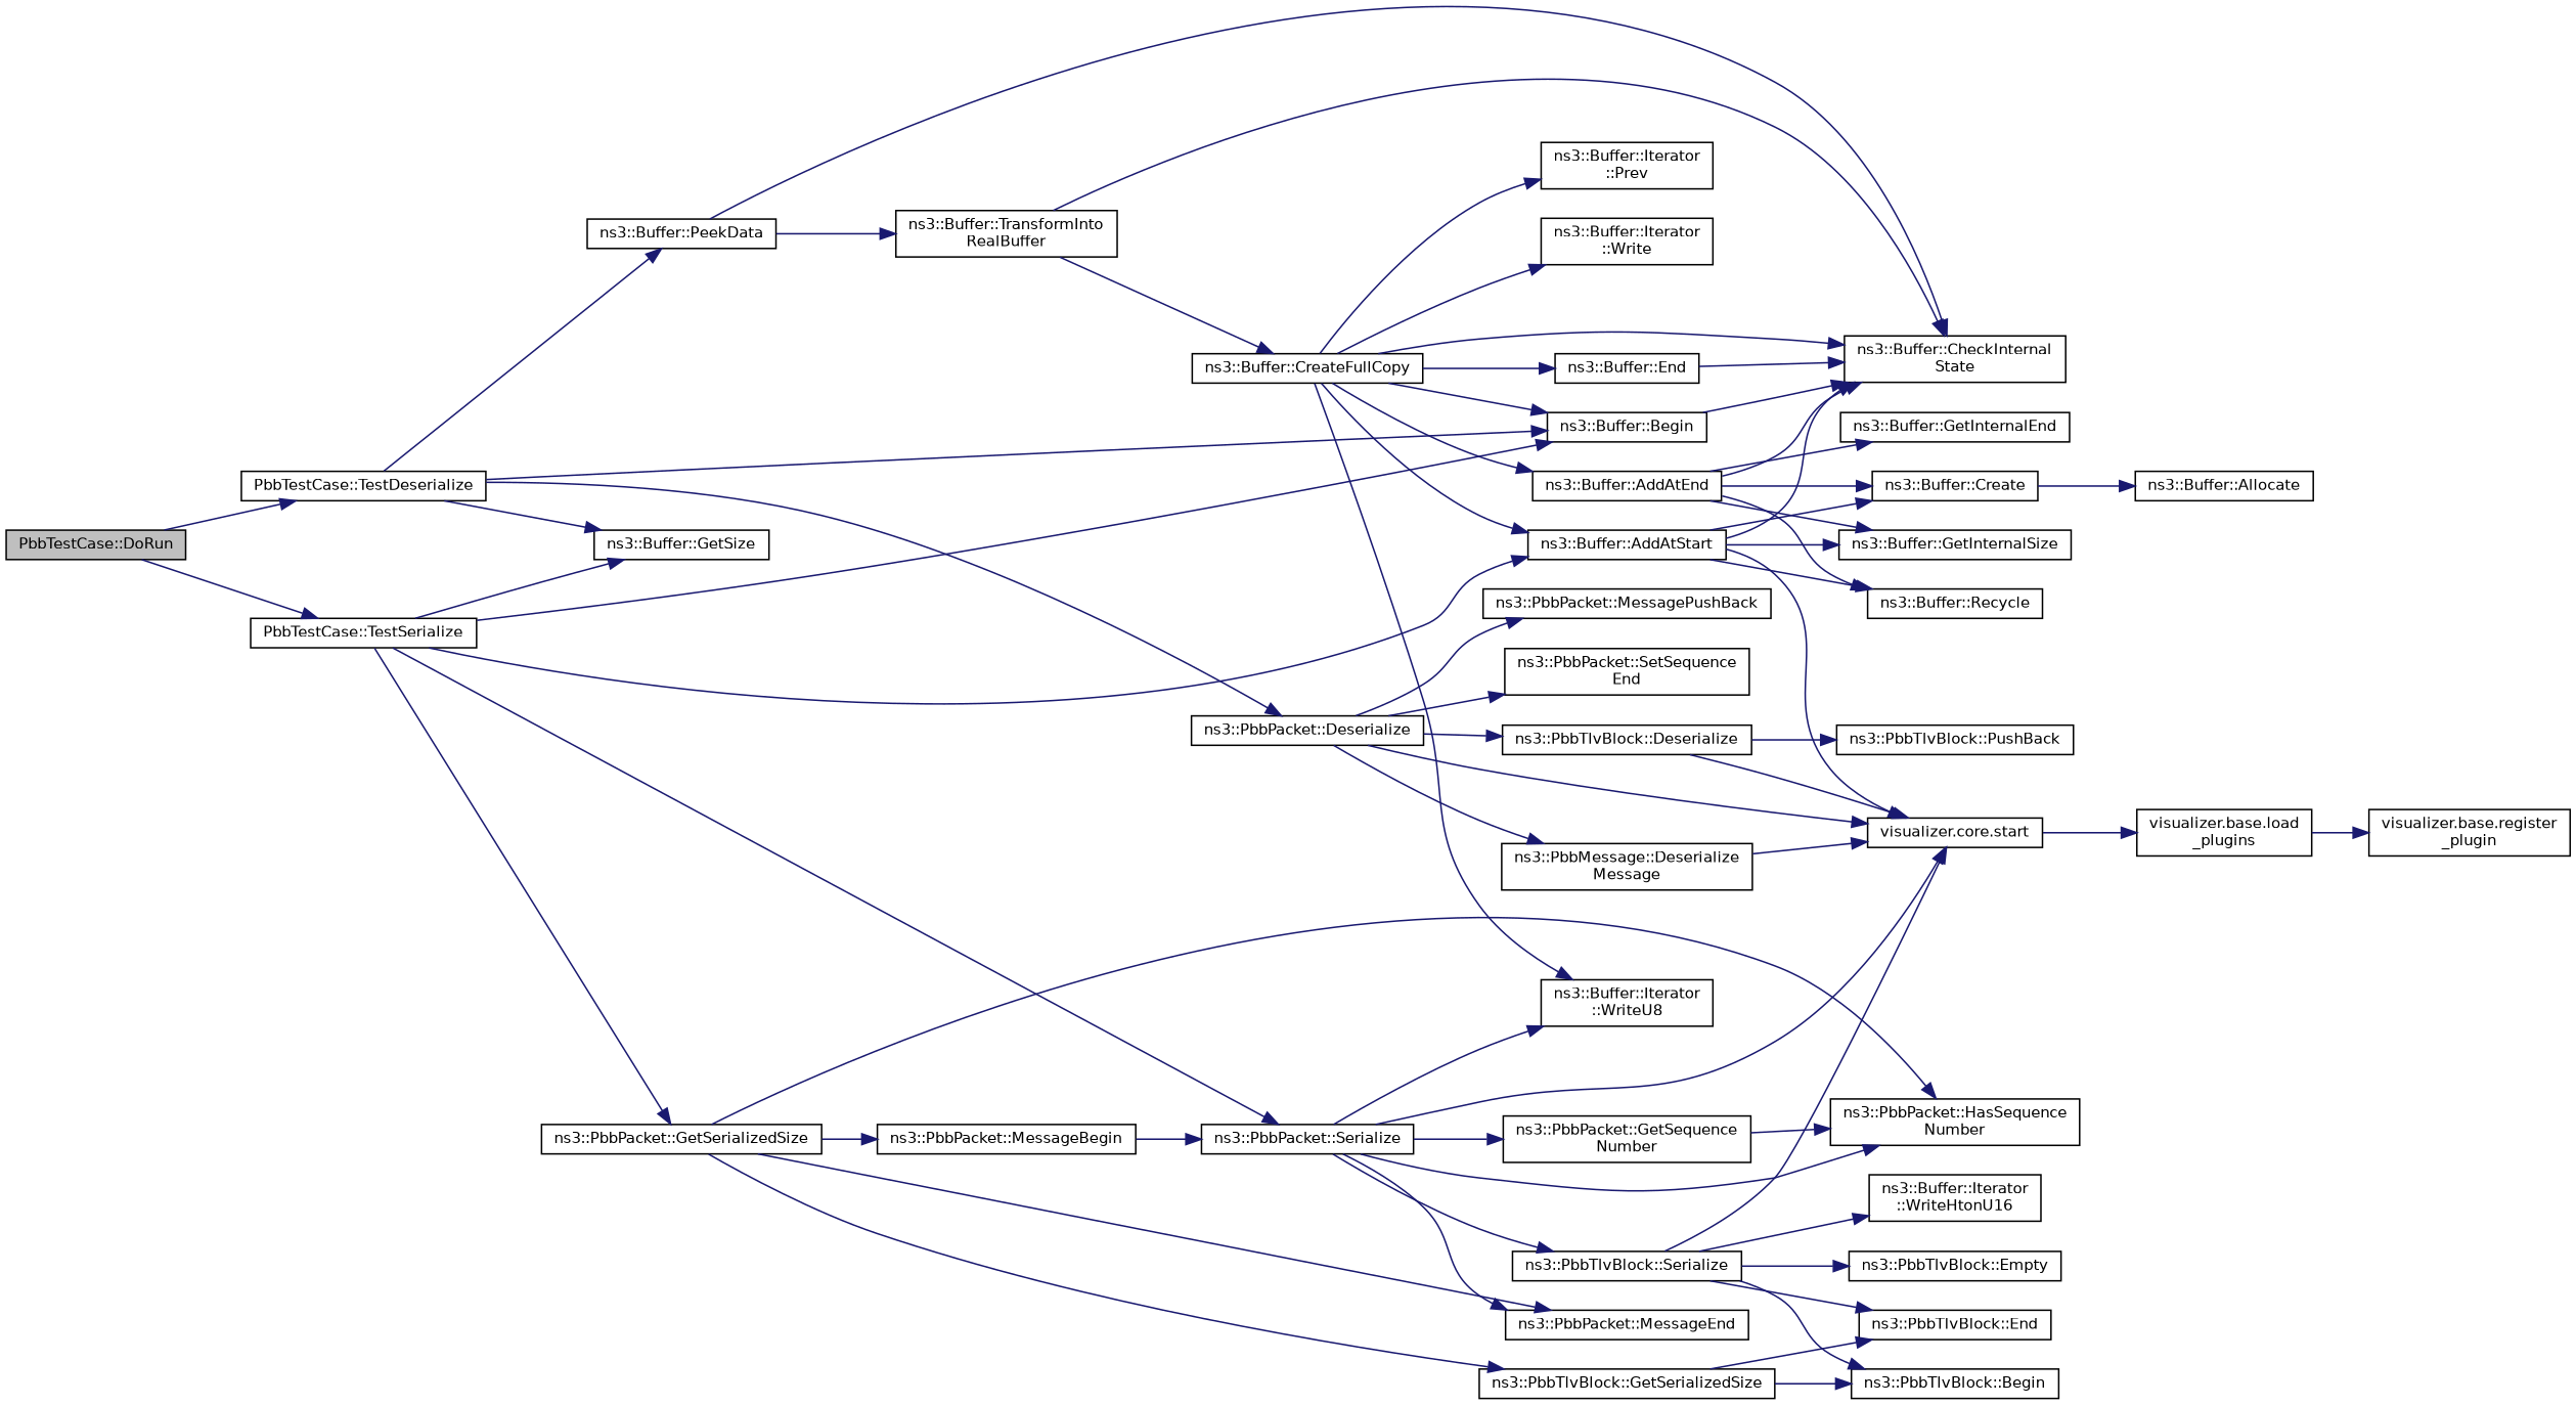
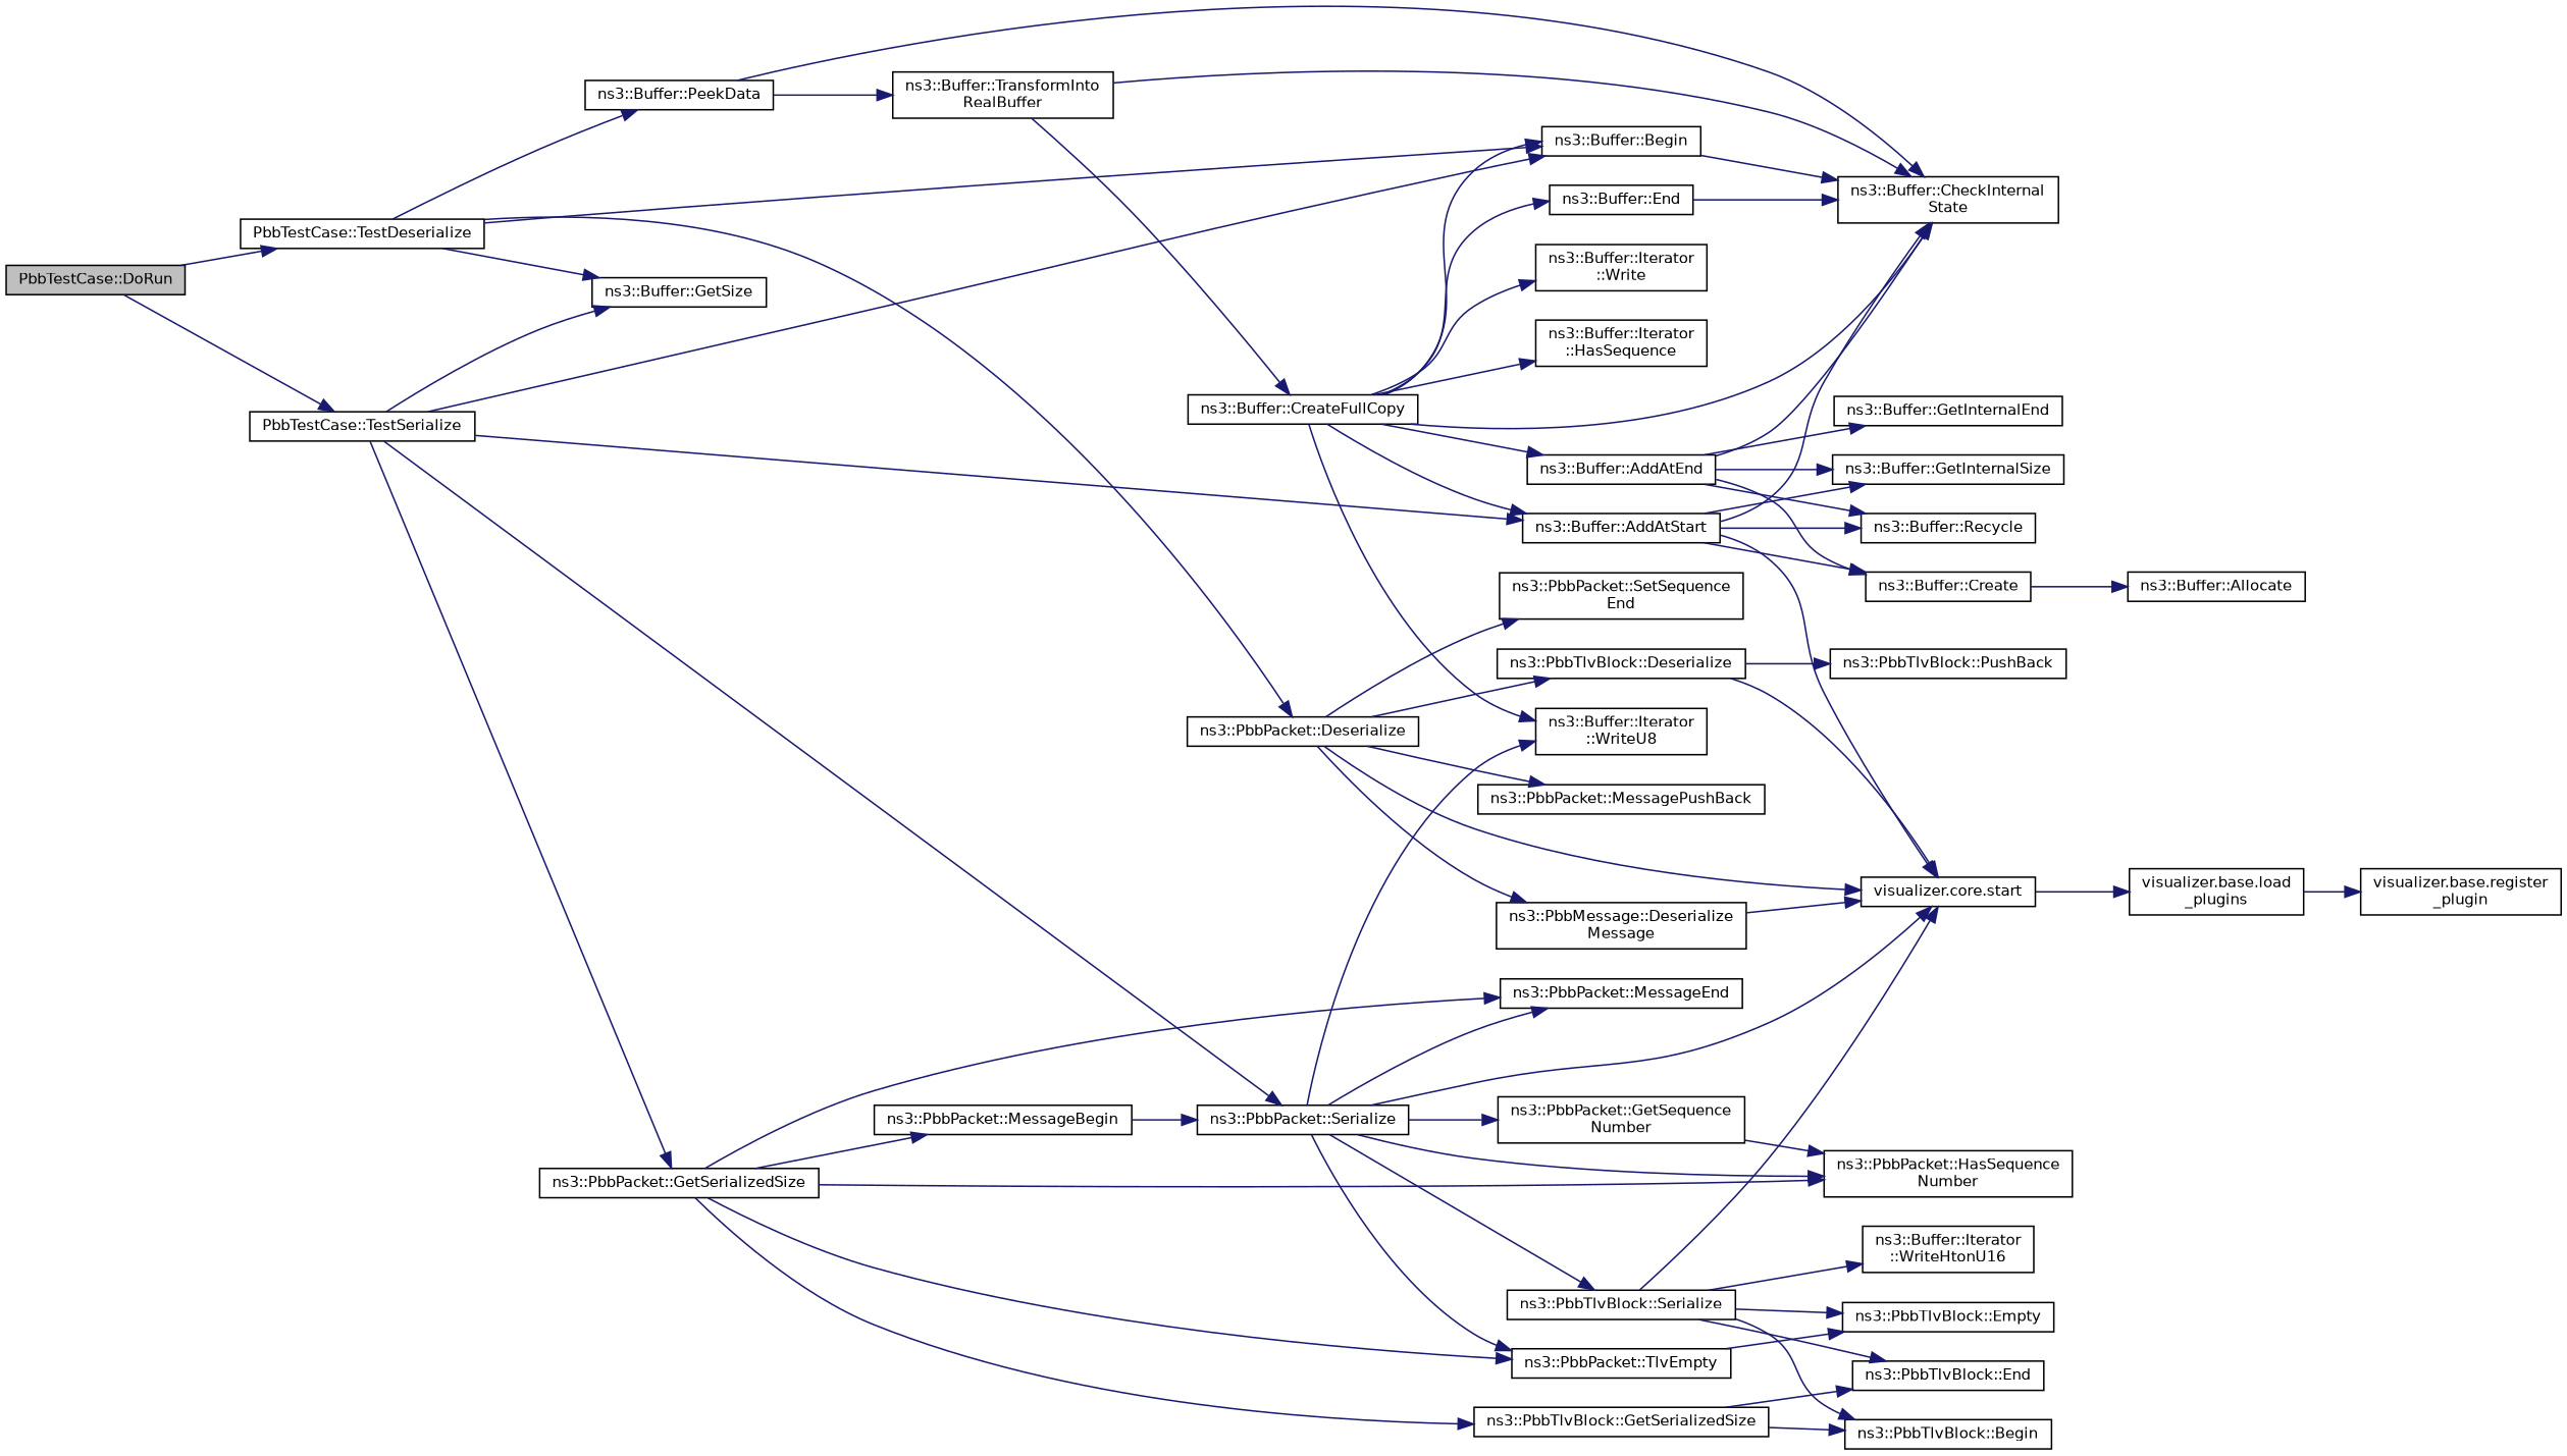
  digraph {
    rankdir=LR
    node [color=black fillcolor=white fontname=Helvetica fontsize=10 shape=record style=filled]
    edge [color=midnightblue fontname=Helvetica fontsize=10 labelfontname=Helvetica labelfontsize=10 style=solid]
    n1 [fillcolor=grey75 fontcolor=black height=0.2 label="PbbTestCase::DoRun" width=0.4]
    n2 [height=0.2 label="PbbTestCase::TestDeserialize" width=0.4]
    n3 [height=0.2 label="PbbTestCase::TestSerialize" width=0.4]
    n4 [height=0.2 label="ns3::Buffer::Begin" width=0.4]
    n5 [height=0.2 label="ns3::PbbPacket::Deserialize" width=0.4]
    n6 [height=0.2 label="ns3::Buffer::GetSize" width=0.4]
    n7 [height=0.2 label="ns3::Buffer::PeekData" width=0.4]
    n8 [height=0.2 label="ns3::Buffer::AddAtStart" width=0.4]
    n9 [height=0.2 label="ns3::PbbPacket::GetSerializedSize" width=0.4]
    n10 [height=0.2 label="ns3::PbbPacket::Serialize" width=0.4]
    n11 [height=0.2 label="ns3::Buffer::CheckInternal\lState" width=0.4]
    n12 [height=0.2 label="ns3::PbbTlvBlock::Deserialize" width=0.4]
    n13 [height=0.2 label="visualizer.core.start" width=0.4]
    n14 [height=0.2 label="ns3::PbbMessage::Deserialize\lMessage" width=0.4]
    n15 [height=0.2 label="ns3::PbbPacket::MessagePushBack" width=0.4]
    n16 [height=0.2 label="ns3::PbbPacket::SetSequence\lEnd" width=0.4]
    n17 [height=0.2 label="ns3::PbbTlvBlock::PushBack" width=0.4]
    n18 [height=0.2 label="visualizer.base.load\l_plugins" width=0.4]
    n19 [height=0.2 label="visualizer.base.register\l_plugin" width=0.4]
    n20 [height=0.2 label="ns3::Buffer::Create" width=0.4]
    n21 [height=0.2 label="ns3::Buffer::GetInternalSize" width=0.4]
    n22 [height=0.2 label="ns3::Buffer::Recycle" width=0.4]
    n23 [height=0.2 label="ns3::PbbTlvBlock::GetSerializedSize" width=0.4]
    n24 [height=0.2 label="ns3::PbbPacket::HasSequence\lNumber" width=0.4]
    n25 [height=0.2 label="ns3::PbbPacket::MessageBegin" width=0.4]
    n26 [height=0.2 label="ns3::PbbPacket::MessageEnd" width=0.4]
+   n27 [height=0.2 label="ns3::PbbPacket::TlvEmpty" width=0.4]
    n28 [height=0.2 label="ns3::Buffer::TransformInto\lRealBuffer" width=0.4]
    n29 [height=0.2 label="ns3::Buffer::Iterator\l::WriteU8" width=0.4]
    n30 [height=0.2 label="ns3::PbbPacket::GetSequence\lNumber" width=0.4]
    n31 [height=0.2 label="ns3::PbbTlvBlock::Serialize" width=0.4]
    n32 [height=0.2 label="ns3::Buffer::Allocate" width=0.4]
    n33 [height=0.2 label="ns3::PbbTlvBlock::Begin" width=0.4]
    n34 [height=0.2 label="ns3::PbbTlvBlock::End" width=0.4]
    n35 [height=0.2 label="ns3::PbbTlvBlock::Empty" width=0.4]
    n36 [height=0.2 label="ns3::Buffer::CreateFullCopy" width=0.4]
    n37 [height=0.2 label="ns3::Buffer::AddAtEnd" width=0.4]
    n38 [height=0.2 label="ns3::Buffer::End" width=0.4]
-   n39 [height=0.2 label="ns3::Buffer::Iterator\l::Prev" width=0.4]
+   n39 [height=0.2 label="ns3::Buffer::Iterator\l::HasSequence" width=0.4]
    n40 [height=0.2 label="ns3::Buffer::Iterator\l::Write" width=0.4]
    n41 [height=0.2 label="ns3::Buffer::GetInternalEnd" width=0.4]
    n42 [height=0.2 label="ns3::Buffer::Iterator\l::WriteHtonU16" width=0.4]
    n1 -> n2
    n1 -> n3
    n2 -> n4
    n2 -> n5
    n2 -> n6
    n2 -> n7
    n3 -> n4
    n3 -> n6
    n3 -> n8
    n3 -> n9
    n3 -> n10
    n4 -> n11
    n5 -> n12
    n5 -> n13
    n5 -> n14
    n5 -> n15
    n5 -> n16
    n7 -> n11
    n7 -> n28
    n8 -> n11
    n8 -> n13
    n8 -> n20
    n8 -> n21
    n8 -> n22
    n9 -> n23
    n9 -> n24
    n9 -> n25
    n9 -> n26
+   n9 -> n27
    n10 -> n13
    n10 -> n24
    n10 -> n26
+   n10 -> n27
    n10 -> n29
    n10 -> n30
    n10 -> n31
    n12 -> n13
    n12 -> n17
    n13 -> n18
    n14 -> n13
    n18 -> n19
    n20 -> n32
    n23 -> n33
    n23 -> n34
    n25 -> n10
+   n27 -> n35
    n28 -> n11
    n28 -> n36
    n30 -> n24
    n31 -> n13
    n31 -> n33
    n31 -> n34
    n31 -> n35
    n31 -> n42
    n36 -> n4
    n36 -> n8
    n36 -> n11
    n36 -> n29
    n36 -> n37
    n36 -> n38
    n36 -> n39
    n36 -> n40
    n37 -> n11
    n37 -> n20
    n37 -> n21
    n37 -> n22
    n37 -> n41
    n38 -> n11
  }
